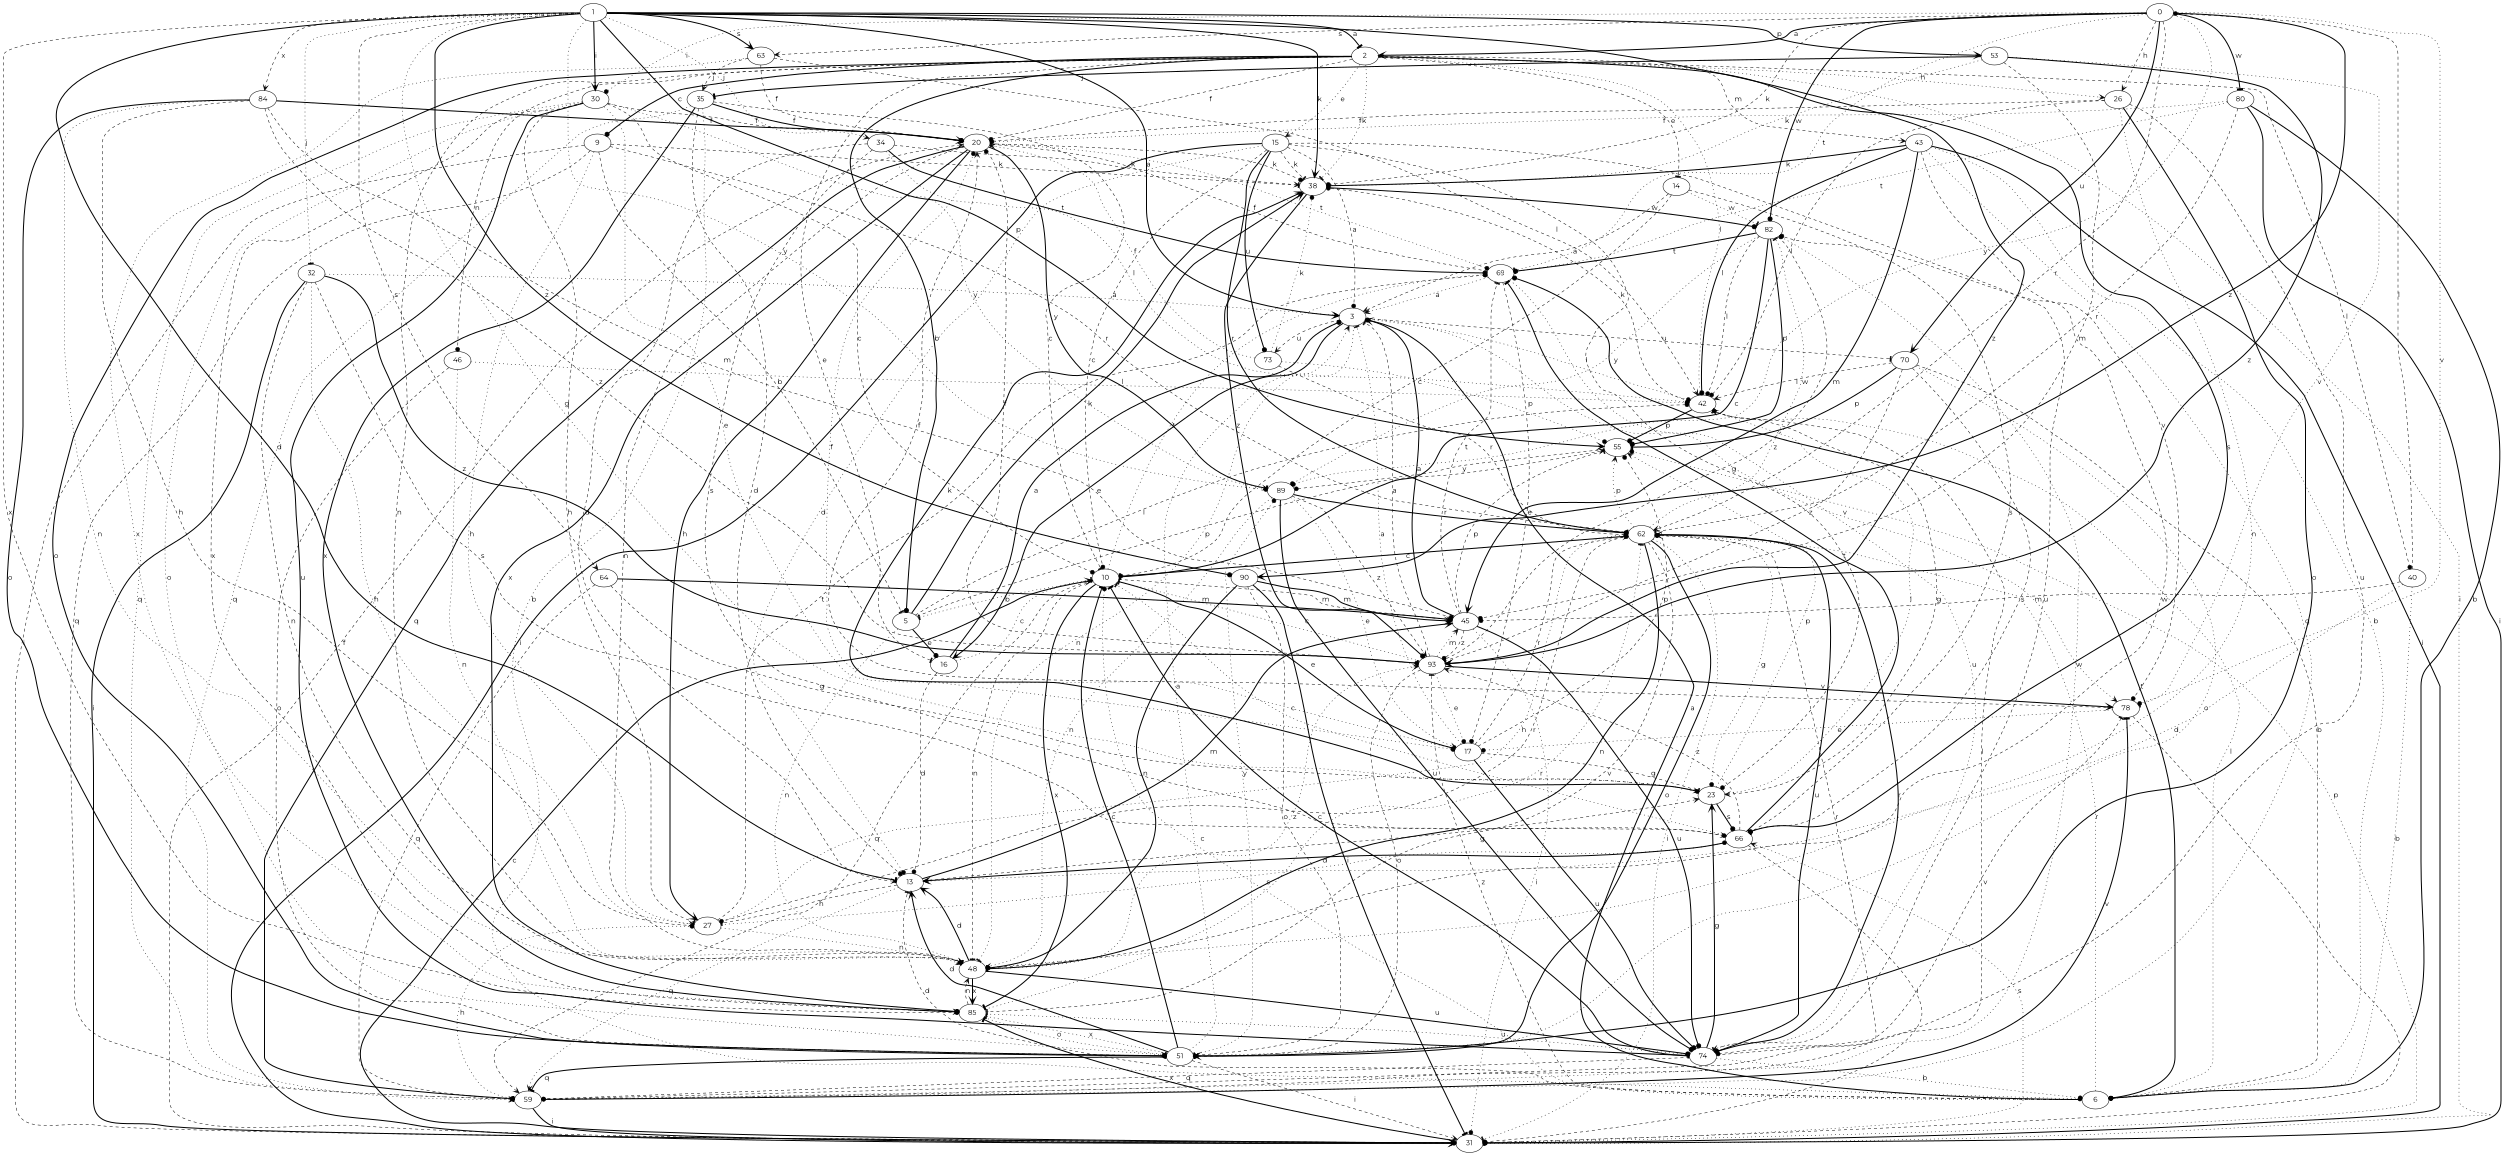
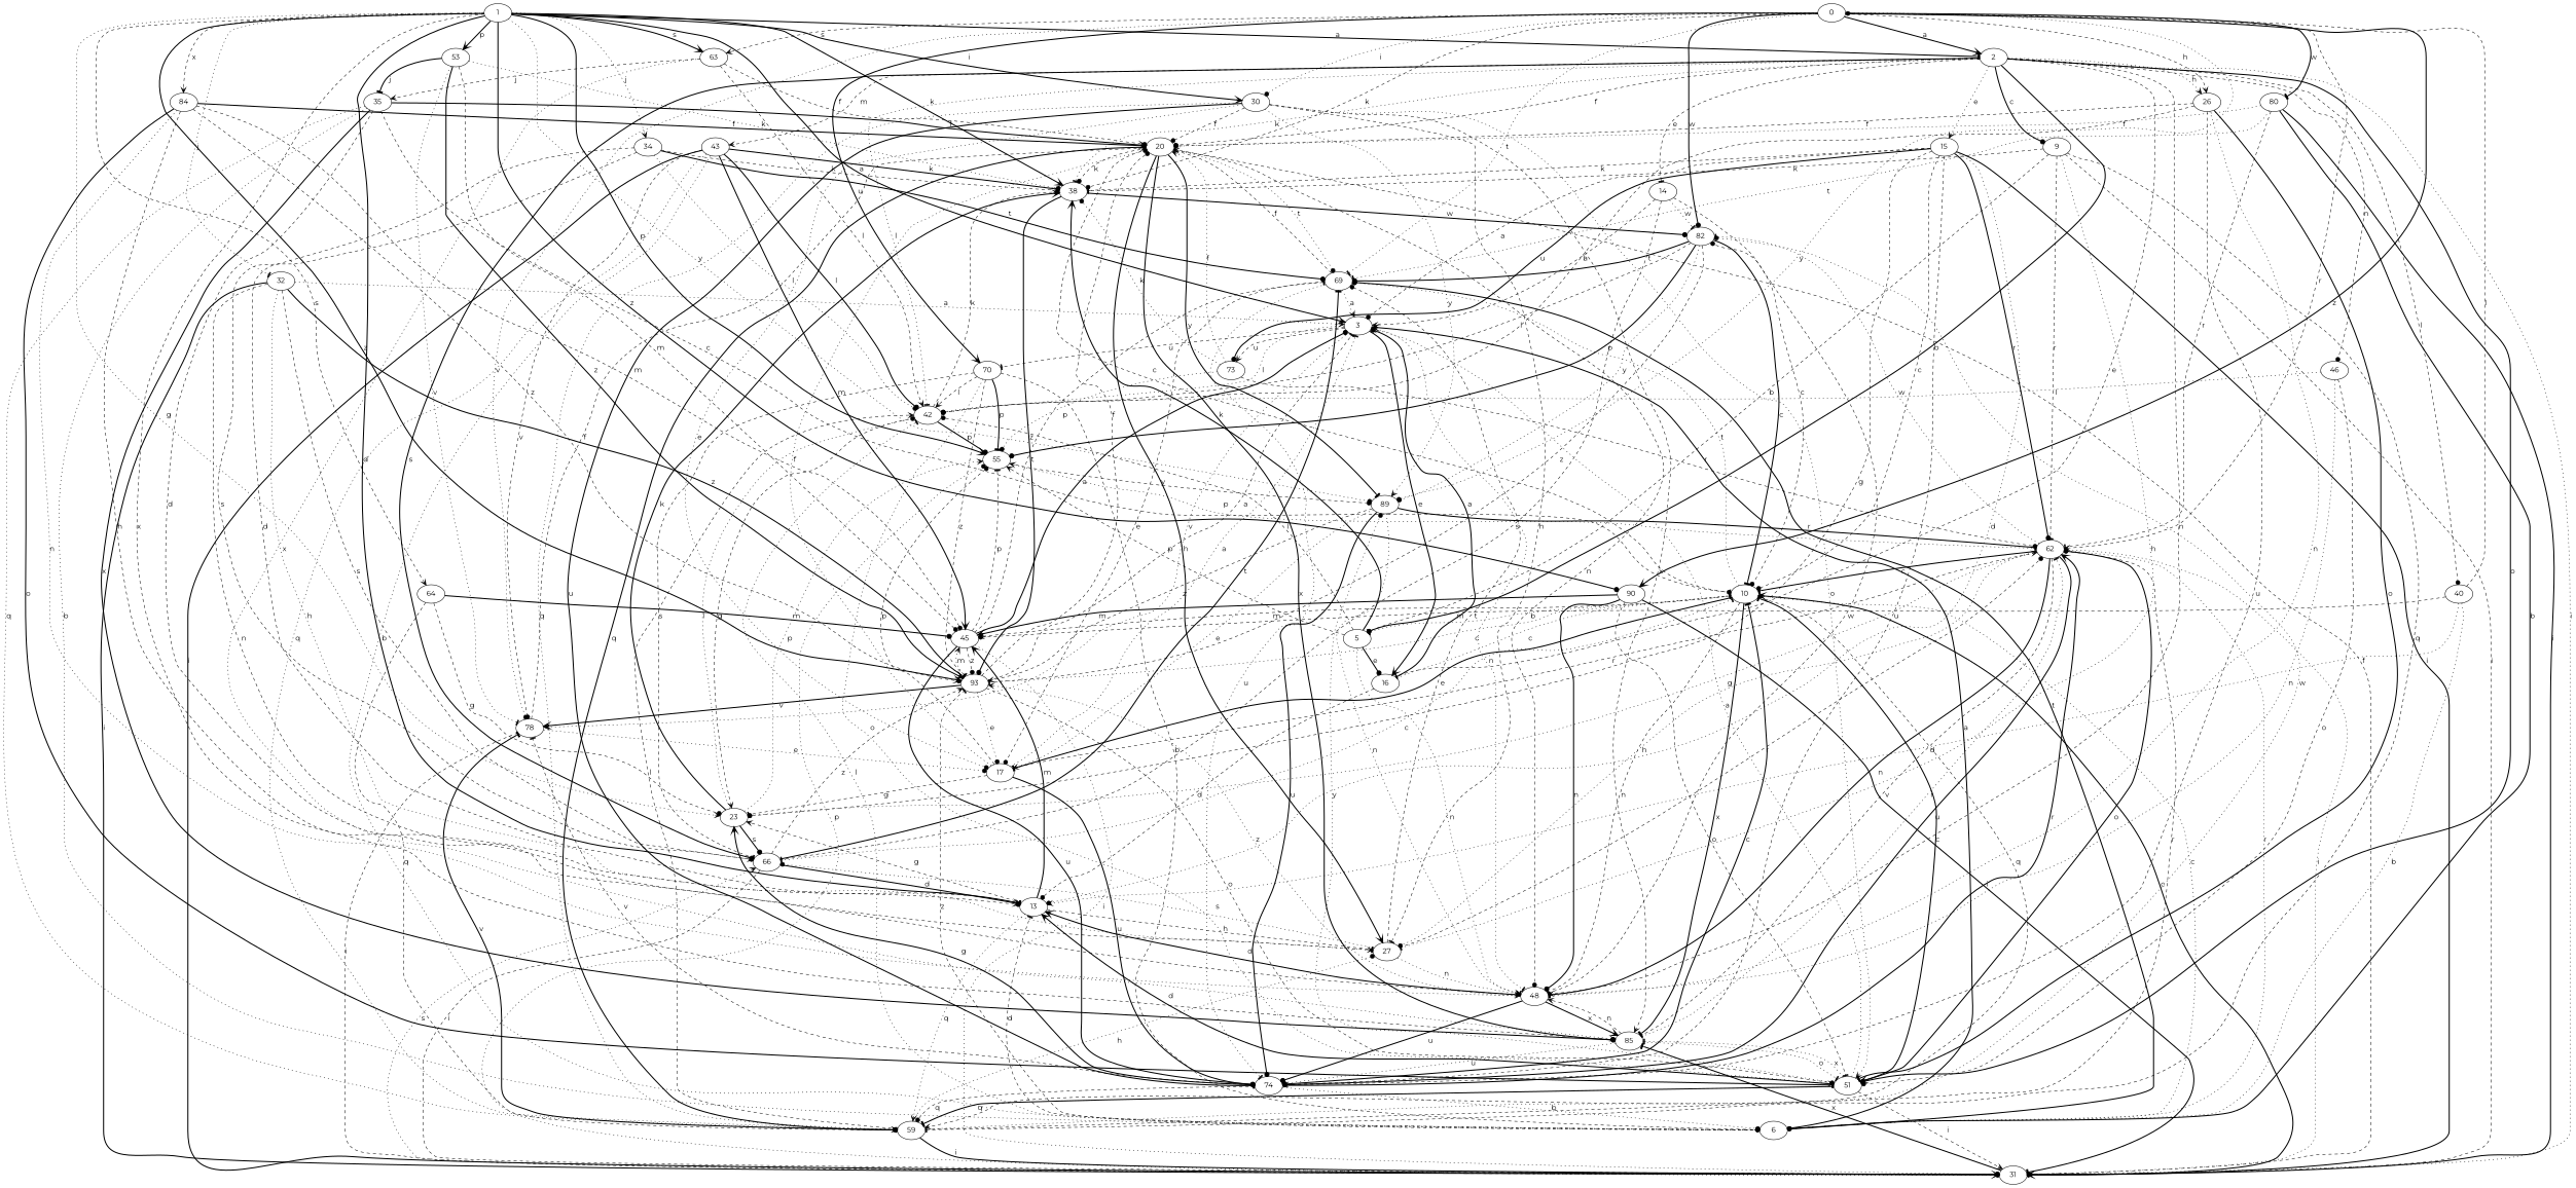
  strict digraph {
    fontname=Montserrat
    node [fontname=Montserrat]
    edge [arrowhead=dot fontname=Montserrat style=dashed]
    0
    2
    26
    30
    38
    62
    63
    69
    70
    78
    80
    82
    89
    90
    40
    5
    9
    14
    15
    16
    20
    31
    42
    43
    46
    48
    51
    66
    74
    85
    27
    59
    17
    93
    13
    6
    45
    23
    55
    10
    35
    3
    1
    32
    34
    53
    64
    84
    73
    0 -> 2 [arrowhead=vee label=a style=bold]
    0 -> 26 [arrowhead=vee label=h]
    0 -> 30 [label=i style=dotted]
    0 -> 38 [label=k]
    0 -> 62 [arrowhead=vee label=r]
    0 -> 63 [arrowhead=vee label=s]
    0 -> 69 [arrowhead=tee label=t style=dotted]
    0 -> 70 [arrowhead=vee label=u style=bold]
    0 -> 78 [label=v style=dotted]
    0 -> 80 [arrowhead=tee label=w style=bold]
    0 -> 82 [label=w style=bold]
    0 -> 89 [label=y style=dotted]
    0 -> 90 [arrowhead=vee label=z style=bold]
    2 -> 26 [arrowhead=vee label=h style=dotted]
    2 -> 38 [arrowhead=tee label=k style=dotted]
    2 -> 40 [label=l]
    2 -> 5 [label=b style=bold]
    2 -> 9 [label=c style=bold]
    2 -> 14 [arrowhead=tee label=e]
    2 -> 15 [arrowhead=vee label=e style=dotted]
    2 -> 16 [arrowhead=tee label=e]
    2 -> 20 [label=f]
    2 -> 31 [arrowhead=tee label=i style=dotted]
    2 -> 42 [arrowhead=tee label=l style=dotted]
    2 -> 43 [arrowhead=vee label=m]
    2 -> 46 [label=n]
    2 -> 48 [arrowhead=vee label=n]
    2 -> 51 [label=o style=bold]
    2 -> 66 [label=s style=bold]
    26 -> 20 [arrowhead=tee label=f]
    26 -> 42 [label=l]
    26 -> 48 [arrowhead=tee label=n style=dotted]
    26 -> 51 [arrowhead=tee label=o style=bold]
    26 -> 74 [label=u]
    30 -> 89 [arrowhead=vee label=y style=dotted]
    30 -> 20 [label=f]
    30 -> 51 [arrowhead=vee label=o style=dotted]
    30 -> 74 [arrowhead=tee label=u style=bold]
    30 -> 85 [arrowhead=vee label=x]
    30 -> 27 [arrowhead=tee label=h]
    30 -> 59 [arrowhead=vee label=q style=dotted]
    30 -> 17 [label=e style=dotted]
    38 -> 82 [label=w style=bold]
    38 -> 93 [label=z style=bold]
    62 -> 82 [arrowhead=tee label=w style=dotted]
    62 -> 31 [arrowhead=tee label=i style=dotted]
    62 -> 48 [arrowhead=tee label=n style=bold]
    62 -> 51 [arrowhead=vee label=o style=bold]
    62 -> 74 [label=u style=bold]
    62 -> 85 [arrowhead=tee label=v]
    62 -> 27 [label=h style=dotted]
    62 -> 23 [label=g style=dotted]
    62 -> 55 [arrowhead=vee label=p style=dotted]
    62 -> 10 [arrowhead=tee label=c style=bold]
    63 -> 20 [label=f]
    63 -> 42 [arrowhead=vee label=l]
    63 -> 85 [arrowhead=vee label=x style=dotted]
    63 -> 35 [arrowhead=vee label=j]
    69 -> 20 [arrowhead=tee label=f]
    69 -> 74 [arrowhead=tee label=u style=dotted]
    69 -> 17 [label=e]
    69 -> 3 [arrowhead=vee label=a style=dotted]
    70 -> 42 [arrowhead=vee label=l]
    70 -> 51 [arrowhead=vee label=o style=dotted]
    70 -> 66 [arrowhead=tee label=s]
    70 -> 93 [arrowhead=tee label=z]
    70 -> 6 [label=b]
    70 -> 55 [arrowhead=tee label=p style=bold]
    78 -> 20 [arrowhead=vee label=f]
    78 -> 31 [arrowhead=tee label=i]
    78 -> 17 [label=e style=dotted]
    80 -> 62 [arrowhead=tee label=r]
    80 -> 69 [arrowhead=tee label=t style=dotted]
    80 -> 20 [label=f style=dotted]
    80 -> 31 [label=i style=bold]
    80 -> 6 [label=b style=bold]
    82 -> 69 [label=t style=bold]
    82 -> 89 [label=y style=dotted]
    82 -> 42 [label=l]
    82 -> 93 [arrowhead=tee label=z]
    82 -> 55 [label=p style=bold]
    82 -> 10 [arrowhead=tee label=c style=bold]
    89 -> 62 [arrowhead=tee label=r style=bold]
    89 -> 48 [arrowhead=vee label=n style=dotted]
    89 -> 74 [label=u style=bold]
    89 -> 17 [arrowhead=vee label=e style=dotted]
    89 -> 93 [arrowhead=vee label=z]
    90 -> 31 [arrowhead=tee label=i style=bold]
    90 -> 48 [label=n style=bold]
    90 -> 51 [arrowhead=tee label=o]
    90 -> 45 [arrowhead=vee label=m style=bold]
    40 -> 0 [label=l]
    40 -> 13 [arrowhead=vee label=d style=dotted]
    40 -> 6 [label=b style=dotted]
    40 -> 45 [label=m]
    5 -> 38 [arrowhead=vee label=k style=bold]
    5 -> 16 [label=e style=bold]
    5 -> 42 [label=l]
    5 -> 48 [arrowhead=tee label=n style=dotted]
    5 -> 55 [arrowhead=vee label=p]
    9 -> 38 [arrowhead=tee label=k]
    9 -> 62 [arrowhead=tee label=r]
    9 -> 5 [arrowhead=tee label=b]
    9 -> 31 [arrowhead=vee label=i]
    9 -> 27 [arrowhead=tee label=h style=dotted]
    9 -> 59 [arrowhead=tee label=q]
    14 -> 82 [arrowhead=tee label=w style=dotted]
    14 -> 66 [arrowhead=tee label=s]
    14 -> 10 [label=c]
    14 -> 3 [arrowhead=vee label=a]
    15 -> 38 [arrowhead=tee label=k]
    15 -> 62 [label=r style=bold]
    15 -> 31 [arrowhead=vee label=i style=bold]
    15 -> 74 [arrowhead=vee label=u]
    15 -> 13 [label=d style=dotted]
    15 -> 23 [label=g]
    15 -> 10 [label=c]
    15 -> 3 [label=a]
    15 -> 73 [label=u style=bold]
    16 -> 13 [label=d]
    16 -> 10 [arrowhead=tee label=c style=dotted]
    16 -> 3 [label=a style=bold]
    20 -> 38 [label=k]
    20 -> 69 [label=t style=dotted]
    20 -> 89 [arrowhead=tee label=y style=bold]
    20 -> 48 [label=n]
    20 -> 85 [label=x style=bold]
    20 -> 27 [arrowhead=vee label=h style=bold]
    20 -> 59 [label=q style=bold]
-   30 -> 10 [label=c]
+   20 -> 10 [label=c]
    31 -> 20 [arrowhead=vee label=f]
    31 -> 66 [arrowhead=vee label=s style=dotted]
    31 -> 85 [arrowhead=tee label=x style=bold]
    31 -> 55 [label=p style=dotted]
    31 -> 10 [arrowhead=vee label=c style=bold]
    42 -> 38 [label=k]
    42 -> 23 [arrowhead=vee label=g]
    42 -> 55 [label=p style=bold]
    43 -> 38 [arrowhead=tee label=k style=bold]
    43 -> 78 [label=v]
    43 -> 31 [label=i style=bold]
    43 -> 42 [label=l style=bold]
    43 -> 59 [label=q style=dotted]
    43 -> 6 [label=b style=dotted]
    43 -> 45 [arrowhead=vee label=m style=bold]
    46 -> 42 [label=l style=dotted]
    46 -> 48 [arrowhead=tee label=n style=dotted]
    46 -> 51 [label=o]
    48 -> 82 [label=w]
    48 -> 74 [label=u style=bold]
    48 -> 85 [arrowhead=vee label=x style=bold]
    48 -> 93 [arrowhead=vee label=z style=dotted]
    48 -> 13 [arrowhead=vee label=d style=bold]
    51 -> 89 [label=y style=dotted]
    51 -> 31 [arrowhead=vee label=i]
    51 -> 85 [arrowhead=tee label=x style=dotted]
    51 -> 59 [arrowhead=tee label=q style=bold]
    51 -> 13 [arrowhead=vee label=d style=bold]
    51 -> 10 [arrowhead=tee label=c style=bold]
    51 -> 3 [arrowhead=vee label=a style=dotted]
    66 -> 69 [arrowhead=tee label=t style=bold]
    66 -> 31 [label=i]
    66 -> 93 [arrowhead=vee label=z]
    66 -> 13 [arrowhead=vee label=d style=bold]
    66 -> 10 [arrowhead=tee label=c style=dotted]
    74 -> 62 [arrowhead=vee label=r style=bold]
    74 -> 78 [arrowhead=tee label=v]
    74 -> 59 [label=q]
    74 -> 6 [label=b style=dotted]
    74 -> 23 [arrowhead=vee label=g style=bold]
    74 -> 10 [arrowhead=tee label=c style=bold]
    85 -> 62 [arrowhead=tee label=r style=dotted]
    85 -> 48 [arrowhead=vee label=n]
    85 -> 51 [arrowhead=tee label=o style=dotted]
    85 -> 74 [label=u style=dotted]
    27 -> 62 [label=r]
    27 -> 69 [label=t]
    27 -> 48 [arrowhead=vee label=n style=dotted]
    27 -> 66 [label=s style=dotted]
    59 -> 62 [label=r]
    59 -> 78 [arrowhead=tee label=v style=bold]
    59 -> 82 [label=w style=dotted]
    59 -> 31 [label=i style=bold]
    59 -> 42 [arrowhead=vee label=l]
    59 -> 27 [label=h style=dotted]
    17 -> 62 [arrowhead=vee label=r]
    17 -> 20 [label=f style=dotted]
    17 -> 74 [label=u style=bold]
    17 -> 23 [arrowhead=tee label=g]
    17 -> 55 [label=p]
    17 -> 3 [arrowhead=tee label=a style=dotted]
    93 -> 78 [arrowhead=vee label=v style=bold]
    93 -> 20 [label=f]
    93 -> 51 [label=o]
    93 -> 17 [label=e style=dotted]
    93 -> 45 [arrowhead=vee label=m style=dotted]
    93 -> 10 [arrowhead=tee label=c style=dotted]
    93 -> 3 [arrowhead=tee label=a]
    13 -> 27 [arrowhead=tee label=h]
    13 -> 59 [arrowhead=vee label=q style=dotted]
    13 -> 45 [arrowhead=vee label=m style=bold]
    13 -> 23 [arrowhead=vee label=g]
    6 -> 62 [label=r style=dotted]
    6 -> 69 [label=t style=bold]
    6 -> 42 [arrowhead=tee label=l style=dotted]
    6 -> 93 [arrowhead=tee label=z]
    6 -> 13 [arrowhead=tee label=d]
    6 -> 10 [label=c style=dotted]
    6 -> 3 [arrowhead=vee label=a style=bold]
    45 -> 69 [arrowhead=tee label=t]
    45 -> 31 [label=i style=dotted]
    45 -> 74 [label=u style=bold]
    45 -> 93 [label=z]
    45 -> 55 [arrowhead=tee label=p]
    45 -> 3 [label=a style=bold]
    23 -> 38 [arrowhead=vee label=k style=bold]
    23 -> 42 [label=l style=dotted]
    23 -> 66 [label=s style=bold]
    23 -> 55 [arrowhead=vee label=p style=dotted]
    55 -> 89 [label=y]
    10 -> 69 [label=t style=dotted]
    10 -> 5 [arrowhead=tee label=b style=dotted]
    10 -> 48 [arrowhead=tee label=n]
    10 -> 85 [arrowhead=tee label=x style=bold]
    10 -> 59 [arrowhead=vee label=q]
    10 -> 17 [arrowhead=tee label=e style=bold]
    10 -> 45 [arrowhead=vee label=m]
    35 -> 20 [arrowhead=vee label=f style=bold]
    35 -> 85 [label=x style=bold]
    35 -> 59 [arrowhead=vee label=q style=dotted]
    35 -> 13 [label=d]
    35 -> 6 [label=b style=dotted]
    35 -> 10 [arrowhead=tee label=c]
    3 -> 70 [arrowhead=tee label=u]
    3 -> 78 [arrowhead=vee label=v style=dotted]
    3 -> 16 [arrowhead=vee label=e style=bold]
    3 -> 42 [label=l style=dotted]
    3 -> 48 [arrowhead=tee label=n style=dotted]
    3 -> 73 [arrowhead=vee label=u]
    1 -> 2 [arrowhead=tee label=a style=bold]
    1 -> 30 [arrowhead=vee label=i style=bold]
    1 -> 38 [arrowhead=vee label=k style=bold]
    1 -> 63 [arrowhead=vee label=s style=bold]
    1 -> 89 [label=y style=dotted]
    1 -> 90 [label=z style=bold]
    1 -> 85 [label=x]
    1 -> 93 [arrowhead=vee label=z style=bold]
    1 -> 13 [arrowhead=tee label=d style=bold]
    1 -> 23 [arrowhead=vee label=g style=dotted]
    1 -> 55 [arrowhead=vee label=p style=bold]
    1 -> 3 [arrowhead=vee label=a style=bold]
    1 -> 32 [arrowhead=tee label=j style=dotted]
    1 -> 34 [arrowhead=vee label=j style=dotted]
    1 -> 53 [arrowhead=vee label=p style=bold]
    1 -> 64 [arrowhead=vee label=s]
    1 -> 84 [arrowhead=vee label=x]
    32 -> 31 [arrowhead=vee label=i style=bold]
    32 -> 48 [arrowhead=vee label=n]
    32 -> 66 [arrowhead=vee label=s]
    32 -> 27 [arrowhead=vee label=h style=dotted]
    32 -> 93 [arrowhead=tee label=z style=bold]
    32 -> 3 [arrowhead=vee label=a style=dotted]
    34 -> 38 [arrowhead=vee label=k]
    34 -> 69 [label=t style=bold]
    34 -> 42 [label=l style=dotted]
    34 -> 66 [label=s]
    34 -> 13 [arrowhead=vee label=d]
    53 -> 38 [label=k style=dotted]
    53 -> 78 [arrowhead=tee label=v style=dotted]
    53 -> 93 [arrowhead=vee label=z style=bold]
    53 -> 45 [label=m]
    53 -> 35 [arrowhead=tee label=j style=bold]
    64 -> 59 [arrowhead=tee label=q]
    64 -> 45 [label=m style=bold]
    64 -> 23 [label=g]
    84 -> 20 [label=f style=bold]
    84 -> 48 [arrowhead=vee label=n style=dotted]
    84 -> 51 [arrowhead=tee label=o style=bold]
    84 -> 27 [arrowhead=tee label=h]
    84 -> 93 [label=z]
    84 -> 45 [label=m]
    73 -> 38 [label=k style=dotted]
    73 -> 62 [label=r]
    73 -> 20 [arrowhead=vee label=f style=dotted]
    73 -> 55 [label=p style=dotted]
  }
